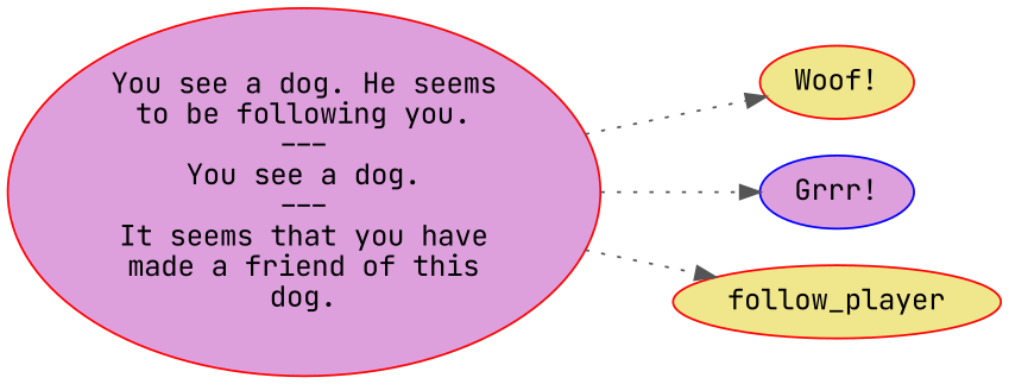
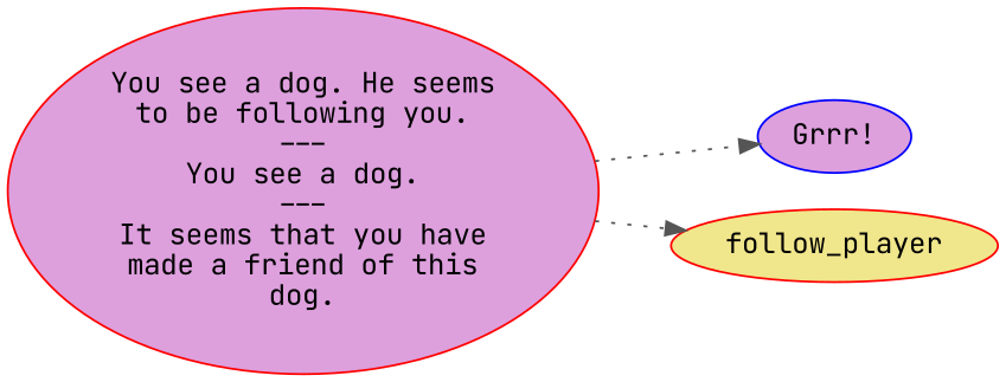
  digraph {
    rankdir=LR
    fontname="JetBrains Mono"
    node [color=red fillcolor=plum style=filled fontname="JetBrains Mono"]
    edge [color="#555555" style=dotted fontname="JetBrains Mono"]
    n1 [label="You see a dog. He seems\nto be following you.\n---\nYou see a dog.\n---\nIt seems that you have\nmade a friend of this\ndog."]
-   n2 [fillcolor=khaki label="Woof!"]
    n3 [color=blue label="Grrr!"]
    follow_player [fillcolor=khaki]
-   n1 -> n2
    n1 -> n3
    n1 -> follow_player
  }
